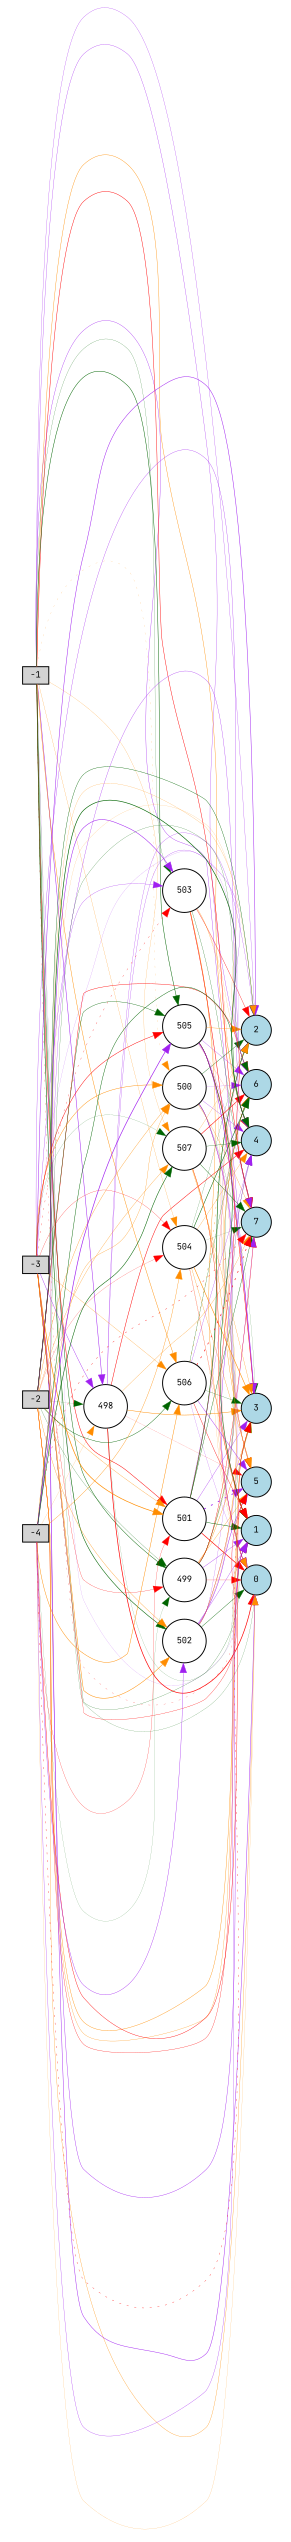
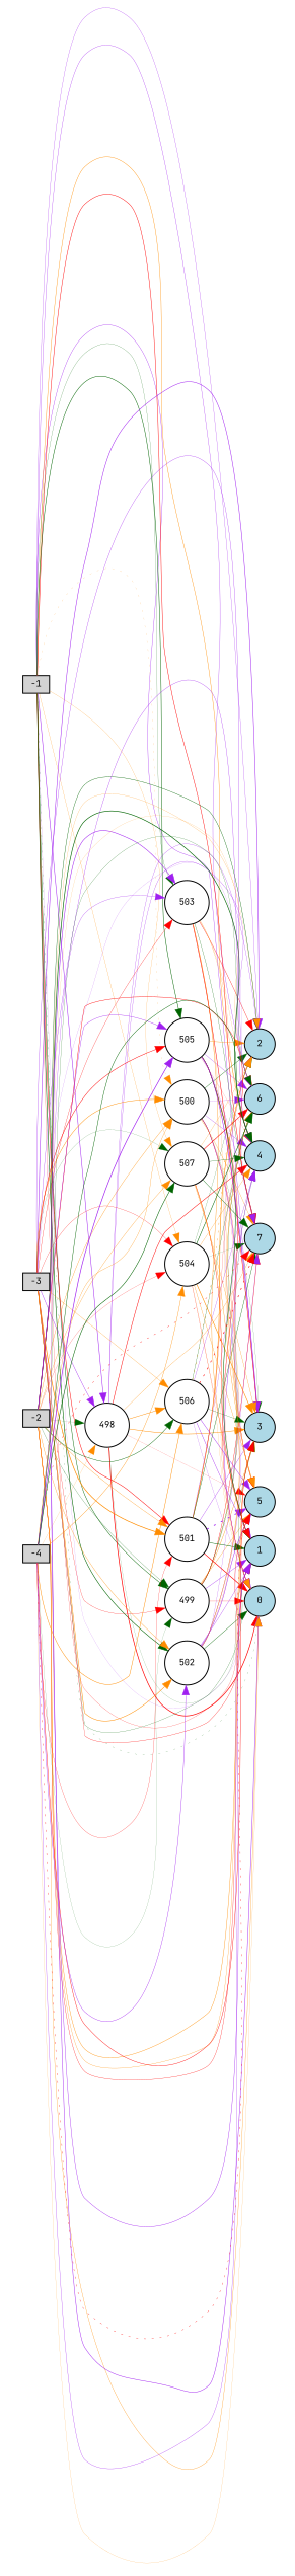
  digraph {
    fontname="JetBrains Mono"
    rankdir=LR
    node [fillcolor=white fontname="JetBrains Mono" fontsize=9 shape=circle style=filled]
    edge [color=darkorange fontname="JetBrains Mono" style=solid]
    -1 [fillcolor=lightgray height=0.2 shape=box width=0.2]
    0 [fillcolor=lightblue height=0.2 width=0.2]
    1 [fillcolor=lightblue height=0.2 width=0.2]
    2 [fillcolor=lightblue height=0.2 width=0.2]
    3 [fillcolor=lightblue height=0.2 width=0.2]
    4 [fillcolor=lightblue height=0.2 width=0.2]
    5 [fillcolor=lightblue height=0.2 width=0.2]
    6 [fillcolor=lightblue height=0.2 width=0.2]
    7 [fillcolor=lightblue height=0.2 width=0.2]
    498 [height=0.2 width=0.2]
    499 [height=0.2 width=0.2]
    500 [height=0.2 width=0.2]
    501 [height=0.2 width=0.2]
    502 [height=0.2 width=0.2]
    503 [height=0.2 width=0.2]
    504 [height=0.2 width=0.2]
    505 [height=0.2 width=0.2]
    506 [height=0.2 width=0.2]
    507 [height=0.2 width=0.2]
    -2 [fillcolor=lightgray height=0.2 shape=box width=0.2]
    -3 [fillcolor=lightgray height=0.2 shape=box width=0.2]
    -4 [fillcolor=lightgray height=0.2 shape=box width=0.2]
-   -1 -> 0 [color=darkgreen penwidth=0.15552552515121532]
-   -1 -> 1 [color=red penwidth=0.1867984669686411 style=dotted]
+   -1 -> 0 [color=darkgreen penwidth=0.15552552515121532 style=dotted]
+   -1 -> 1 [color=red penwidth=0.1867984669686411]
    -1 -> 2 [color=purple penwidth=0.24861178964585745]
    -1 -> 3 [color=purple penwidth=0.3372032741767488]
    -1 -> 4 [penwidth=0.38263959628970967]
    -1 -> 5 [color=purple penwidth=0.10966694233605777]
    -1 -> 6 [color=purple penwidth=0.29430462199754326]
    -1 -> 7 [color=red penwidth=0.44398851995535527]
    -1 -> 498 [color=purple penwidth=0.501288399642736]
    -1 -> 499 [color=darkgreen penwidth=0.45199854351961233]
    -1 -> 500 [penwidth=0.1332520597994235 style=dotted]
    -1 -> 501 [color=red penwidth=0.48534431321846216]
    -1 -> 502 [color=darkgreen penwidth=0.5710155184704984]
    -1 -> 503 [color=darkgreen penwidth=0.18055363638779967]
    -1 -> 504 [penwidth=0.20225485750465189]
    -1 -> 505 [color=darkgreen penwidth=0.4866230384750392]
-   -1 -> 506 [penwidth=0.4440450610557316]
+   498 -> 506 [penwidth=0.4440450610557316]
    -1 -> 507 [penwidth=0.17594951311992016]
    498 -> 0 [color=red penwidth=0.6936523908951586]
    498 -> 1 [color=darkgreen penwidth=0.11661084511273502]
    498 -> 2 [color=purple penwidth=0.24951943142646268]
    498 -> 3 [penwidth=0.4661703271604384]
    498 -> 4 [color=red penwidth=0.48408126245630356]
    498 -> 5 [color=red penwidth=0.10924114830589894]
    498 -> 6 [color=purple penwidth=0.2523066901706411]
    498 -> 7 [penwidth=0.24499365079175775]
    499 -> 0 [color=red penwidth=0.20205049741634443]
    499 -> 1 [color=purple penwidth=0.3273360539653307]
    499 -> 2 [penwidth=0.20909157773730608]
    499 -> 3 [penwidth=0.3609575896581665]
    499 -> 4 [color=darkgreen penwidth=0.15418342012740613]
    499 -> 5 [penwidth=0.27452833480295424]
    499 -> 6 [color=darkgreen penwidth=0.1953911364828561]
    499 -> 7 [color=red penwidth=0.34538538487291914]
    500 -> 0 [color=purple penwidth=0.40531824577630937]
    500 -> 1 [color=red penwidth=0.11390054809208977]
    500 -> 2 [color=darkgreen penwidth=0.3329686533079097]
    500 -> 3 [color=darkgreen penwidth=0.1319520857004951]
    500 -> 4 [color=purple penwidth=0.248950155554162]
-   500 -> 5 [color=purple penwidth=0.2294066341829118]
+   500 -> 5 [color=red penwidth=0.2294066341829118]
    500 -> 6 [color=purple penwidth=0.15514088771137663]
    500 -> 7 [penwidth=0.2662698375892246]
    501 -> 0 [color=red penwidth=0.6440623429287534]
    501 -> 1 [color=darkgreen penwidth=0.4526773993564025]
-   501 -> 2 [color=darkgreen penwidth=0.6034578730338273]
+   501 -> 2 [penwidth=0.6034578730338273]
    501 -> 3 [color=purple penwidth=0.30625097172335974]
    501 -> 4 [color=purple penwidth=0.21654799516789752]
    501 -> 5 [color=purple penwidth=0.9003723642910797 style=dotted]
    501 -> 6 [color=red penwidth=0.1718319990725333]
    501 -> 7 [color=darkgreen penwidth=0.3591312050715788]
    502 -> 0 [color=darkgreen penwidth=0.36334658532482544]
    502 -> 1 [color=purple penwidth=0.29663360837346997]
    502 -> 2 [color=purple penwidth=0.13700202039572162]
    502 -> 3 [penwidth=0.1447792493795412]
    502 -> 4 [color=purple penwidth=0.14927051006518455]
    502 -> 5 [color=purple penwidth=0.46573066851789213]
    502 -> 6 [penwidth=0.3934166437401524]
    502 -> 7 [color=purple penwidth=0.1930926356893609]
    503 -> 1 [penwidth=0.360592190442538]
    503 -> 2 [color=red penwidth=0.33479042996332653]
    503 -> 3 [color=red penwidth=0.49852631329017805]
    503 -> 4 [penwidth=0.18123936383418465]
    503 -> 5 [penwidth=0.15065142715219226]
    503 -> 6 [penwidth=0.14463187725042664]
    503 -> 7 [color=darkgreen penwidth=0.24579332728002654]
    504 -> 0 [penwidth=0.14185384612088403]
    504 -> 1 [color=red penwidth=0.16609534935943934]
    504 -> 2 [color=darkgreen penwidth=0.16994447996603834]
    504 -> 3 [penwidth=0.5772416236472192]
    504 -> 4 [penwidth=0.24143748971710316]
    504 -> 5 [penwidth=0.28509728502688625]
    504 -> 6 [color=darkgreen penwidth=0.519535236987412]
    504 -> 7 [color=darkgreen penwidth=0.10001509641672444]
    505 -> 0 [color=red penwidth=0.31158428826359774]
    505 -> 1 [color=darkgreen penwidth=0.5137891922206629]
    505 -> 2 [penwidth=0.32077072353750036]
    505 -> 3 [color=purple penwidth=0.5720420273636935]
    505 -> 4 [color=red penwidth=0.10572711337234722]
    505 -> 5 [color=red penwidth=0.11433634157578698]
    505 -> 6 [color=purple penwidth=0.2532890004906638]
    505 -> 7 [color=purple penwidth=0.24497723480924852]
    506 -> 0 [color=purple penwidth=0.1746299098258864]
-   506 -> 1 [color=red penwidth=0.3795906606186993]
+   506 -> 1 [color=purple penwidth=0.3795906606186993]
    506 -> 2 [penwidth=0.3377139135084294 style=dotted]
    506 -> 3 [color=darkgreen penwidth=0.2080814303455501]
    506 -> 4 [color=purple penwidth=0.25696321759351115]
    506 -> 5 [color=purple penwidth=0.40645800987031666]
    506 -> 6 [color=darkgreen penwidth=0.24026904392294757]
    506 -> 7 [color=red penwidth=0.6190654585945916 style=dotted]
    507 -> 0 [penwidth=0.18083799236289594]
    507 -> 1 [color=red penwidth=0.2779770842422371]
    507 -> 2 [penwidth=0.20477734322619826]
    507 -> 3 [penwidth=0.27054323651377377]
    507 -> 4 [color=darkgreen penwidth=0.28594106132572095]
    507 -> 5 [penwidth=0.3405432389172065]
    507 -> 6 [color=red penwidth=0.5373961196438899]
    507 -> 7 [color=darkgreen penwidth=0.36002975221971545]
    -2 -> 0 [penwidth=0.3007769692569205]
    -2 -> 1 [color=red penwidth=0.28683982327430824]
    -2 -> 2 [color=darkgreen penwidth=0.36451632292326985]
    -2 -> 3 [penwidth=0.38136639872125255]
    -2 -> 4 [color=darkgreen penwidth=0.6442479375501735]
    -2 -> 5 [penwidth=0.2680298445703365]
    -2 -> 6 [penwidth=0.18307903074372467]
    -2 -> 7 [color=red penwidth=0.40221947347417264]
    -2 -> 498 [color=darkgreen penwidth=0.10028513250888874]
    -2 -> 499 [color=darkgreen penwidth=0.1972970194030253]
    -2 -> 500 [penwidth=0.3166818817764351]
    -2 -> 501 [penwidth=0.29333901013566377]
    -2 -> 502 [penwidth=0.31258178897813066]
    -2 -> 503 [color=purple penwidth=0.5309428681537574]
    -2 -> 504 [color=red penwidth=0.16472757901726337]
-   -2 -> 505 [color=darkgreen penwidth=0.3568390326200881]
+   -2 -> 505 [color=purple penwidth=0.3568390326200881]
    -2 -> 506 [color=darkgreen penwidth=0.41018183002759157]
    -2 -> 507 [penwidth=0.27095355513340524]
    -3 -> 0 [color=purple penwidth=0.46285869320690143]
    -3 -> 1 [color=purple penwidth=0.3848952374043749]
    -3 -> 2 [color=purple penwidth=0.5021049768101168]
    -3 -> 3 [color=darkgreen penwidth=0.201310764520798]
    -3 -> 4 [color=purple penwidth=0.3041590510111094]
    -3 -> 5 [color=red penwidth=0.2841281356757184]
    -3 -> 6 [color=purple penwidth=0.2991915092046954]
    -3 -> 7 [color=purple penwidth=0.12433269765154799]
    -3 -> 498 [color=purple penwidth=0.3830085014926088]
    -3 -> 499 [color=red penwidth=0.240908324187975]
    -3 -> 500 [penwidth=0.44100062130389095]
    -3 -> 501 [penwidth=0.7086334289252217]
    -3 -> 502 [penwidth=0.4996362306641746]
-   -3 -> 503 [color=red penwidth=0.262410937856953 style=dotted]
+   -3 -> 503 [color=red penwidth=0.262410937856953]
    -3 -> 504 [color=red penwidth=0.226608547959548]
    -3 -> 505 [color=red penwidth=0.46020241265923933]
    -3 -> 506 [penwidth=0.24765453505348112]
    -3 -> 507 [color=darkgreen penwidth=0.1261035574384529]
    -4 -> 0 [penwidth=0.139991363586925]
    -4 -> 1 [color=purple penwidth=0.2845866181457728]
    -4 -> 2 [penwidth=0.12409588101483589]
    -4 -> 3 [color=red penwidth=0.39570571777509556]
    -4 -> 4 [color=darkgreen penwidth=0.4425537931813852]
    -4 -> 5 [color=red penwidth=0.31824684912930185 style=dotted]
    -4 -> 6 [color=darkgreen penwidth=0.19141771016866727]
    -4 -> 7 [color=red penwidth=0.34482498469232 style=dotted]
    -4 -> 498 [penwidth=0.13443802516450087]
    -4 -> 499 [color=darkgreen penwidth=0.11708398257966346]
    -4 -> 500 [penwidth=0.27436506108856457]
    -4 -> 501 [color=red penwidth=0.22333457154692674]
    -4 -> 502 [color=purple penwidth=0.36094333588071015]
    -4 -> 503 [color=purple penwidth=0.25920847352574583]
    -4 -> 504 [penwidth=0.35202861870766333]
    -4 -> 505 [color=purple penwidth=0.6867963455740029]
    -4 -> 506 [penwidth=0.4572652104720042]
    -4 -> 507 [color=darkgreen penwidth=0.5449716405586222]
  }
